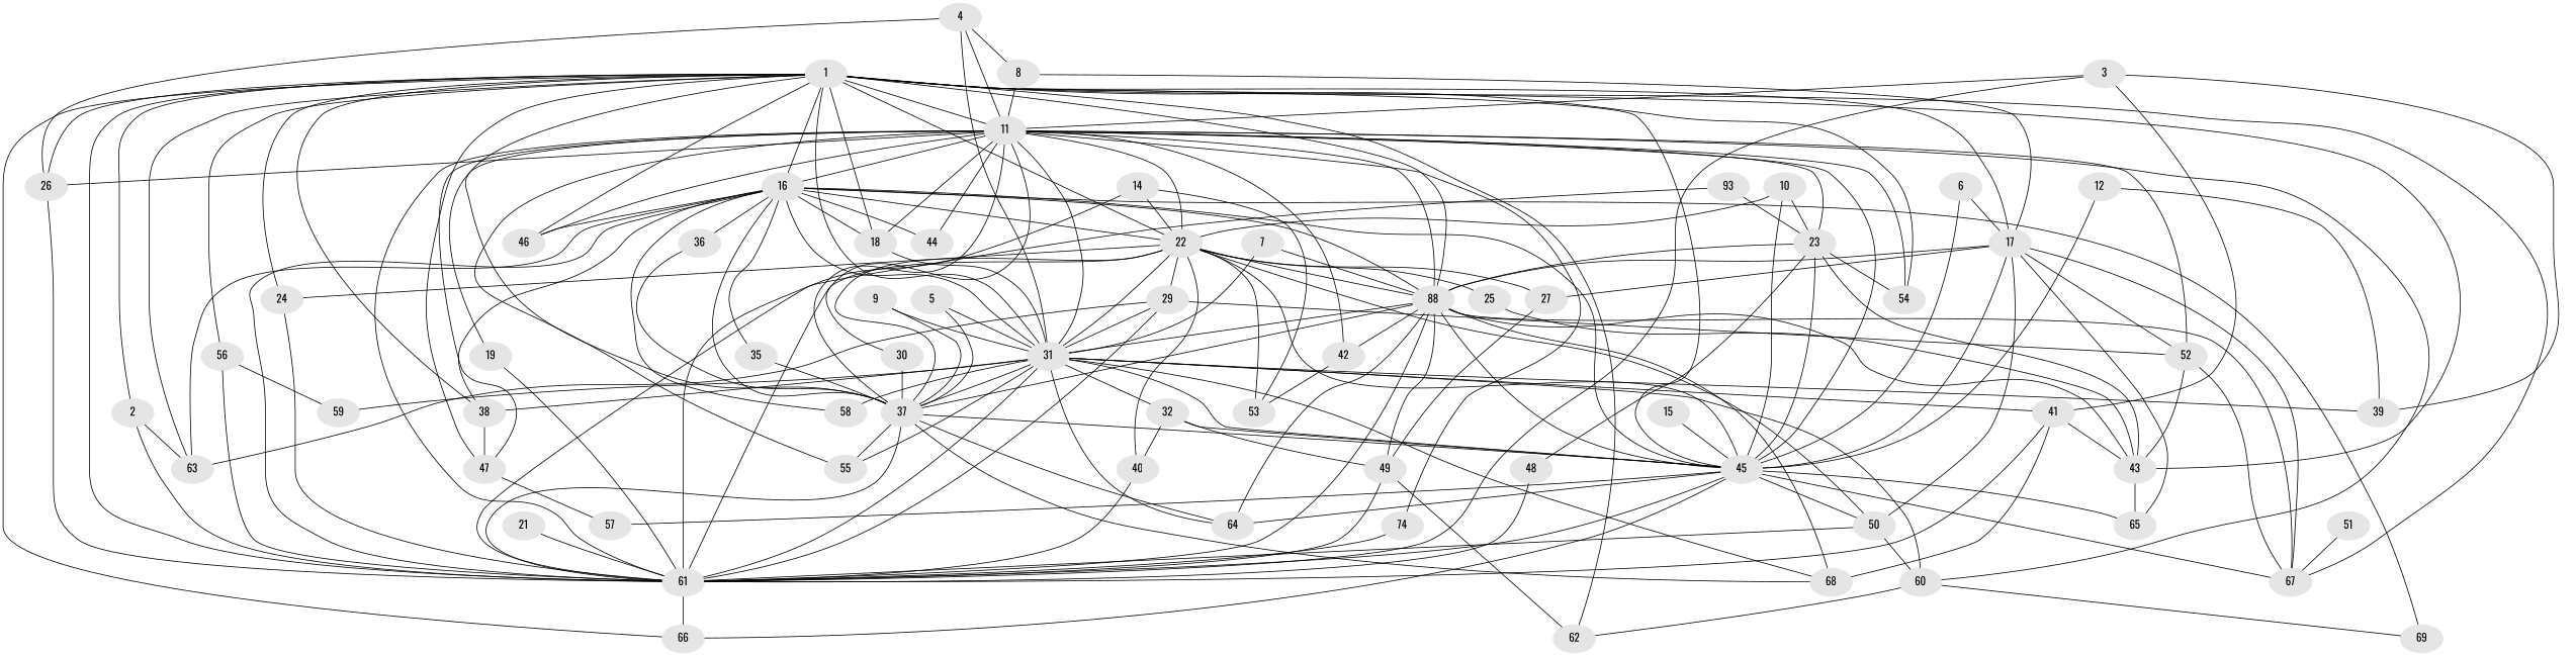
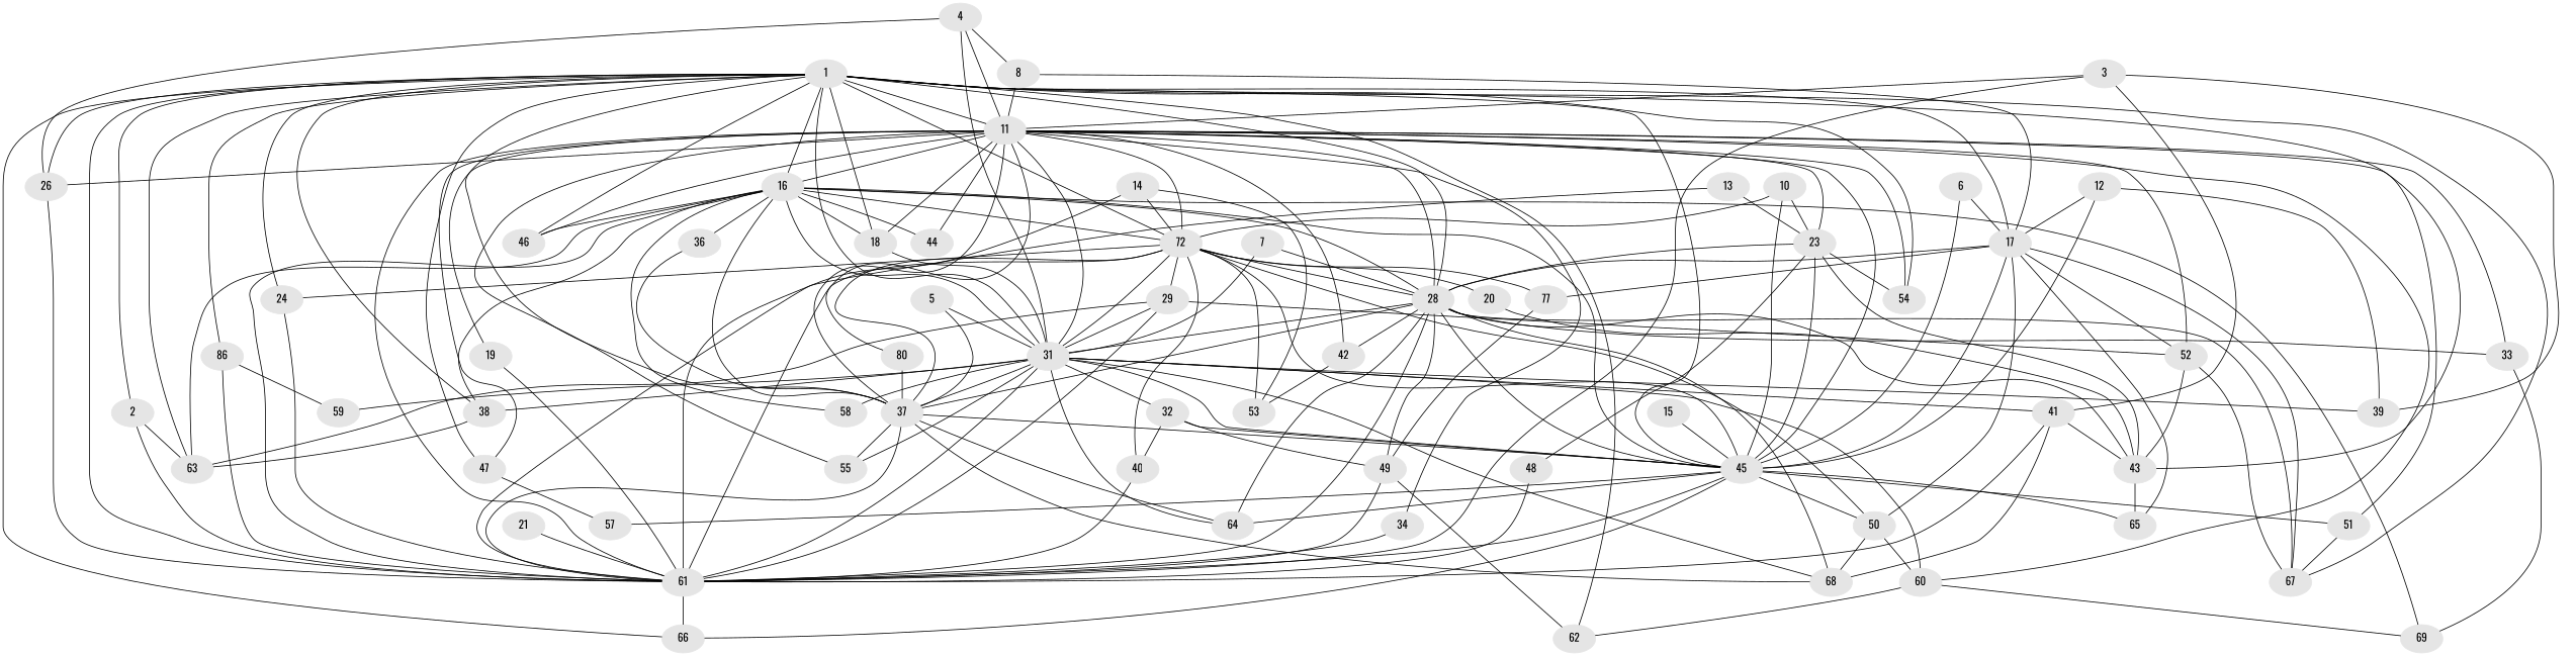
  graph {
    fontname=Oswald
    node [color=gray90 fontname=Oswald style=filled]
    edge [fontname=Oswald weight=1.0]
    1
    2
    11
    16
    17
    18
-   22
+   22 [label=72]
    24
    26
-   28 [label=88]
+   28
    31
    37
    38
    43
    45
    46
    47
    54
-   56
+   56 [label=86]
    61
    62
    63
    66
    67
    23
    19
-   30
-   34 [label=74]
+   30 [label=80]
+   33
+   34
    42
    44
    51
    52
    55
    60
-   35
    36
    58
    69
-   27
+   27 [label=77]
    50
    65
    53
-   25
+   25 [label=20]
    29
    40
    49
    64
    68
    39
    41
    32
    59
    57
    3
    4
    8
    5
    6
    7
-   9
    10
    48
    12
-   13 [label=93]
+   13
    14
    15
    21
    1 -- 2
    1 -- 11 [weight=3.0]
    1 -- 16 [weight=2.0]
    1 -- 17
    1 -- 18
    1 -- 22 [weight=2.0]
    1 -- 24
    1 -- 26 [weight=2.0]
    1 -- 28 [weight=3.0]
    1 -- 31 [weight=2.0]
    1 -- 37 [weight=2.0]
    1 -- 38
    1 -- 43
    1 -- 45 [weight=2.0]
    1 -- 46
    1 -- 47 [weight=2.0]
    1 -- 54
    1 -- 56
    1 -- 61 [weight=2.0]
    1 -- 62
    1 -- 63
    1 -- 66
    1 -- 67
    2 -- 61
    2 -- 63
    11 -- 16 [weight=4.0]
    11 -- 18
    11 -- 22
    11 -- 26
    11 -- 28 [weight=2.0]
    11 -- 31 [weight=2.0]
    11 -- 37 [weight=3.0]
    11 -- 45
    11 -- 46
    11 -- 47
    11 -- 54
    11 -- 61 [weight=2.0]
    11 -- 23
    11 -- 19
    11 -- 30
+   11 -- 33
    11 -- 34
    11 -- 42
    11 -- 44
+   11 -- 51
    11 -- 52
    11 -- 55
    11 -- 60
    16 -- 18
    16 -- 22
    16 -- 28
    16 -- 31
    16 -- 37
    16 -- 38
    16 -- 45
    16 -- 46
    16 -- 61
    16 -- 63
    16 -- 44
-   16 -- 35
    16 -- 36
    16 -- 58
    16 -- 69
    17 -- 28
    17 -- 45
    17 -- 67
    17 -- 52
    17 -- 27
    17 -- 50
    17 -- 65
    18 -- 31
    22 -- 24
    22 -- 28
    22 -- 31
    22 -- 37
    22 -- 45 [weight=2.0]
    22 -- 61
    22 -- 27
    22 -- 50
    22 -- 53
    22 -- 25
    22 -- 29
    22 -- 40
    24 -- 61
    26 -- 61
    28 -- 31
    28 -- 37
    28 -- 43
    28 -- 45 [weight=2.0]
    28 -- 61 [weight=2.0]
    28 -- 67
+   28 -- 33
    28 -- 42
    28 -- 49
    28 -- 64
    28 -- 68
    31 -- 37 [weight=2.0]
    31 -- 38
    31 -- 45
    31 -- 61
    31 -- 55
    31 -- 60
    31 -- 58
    31 -- 64
    31 -- 68
    31 -- 39
    31 -- 41
    31 -- 32
    31 -- 59
    37 -- 45
    37 -- 61
    37 -- 55 [weight=2.0]
    37 -- 64
    37 -- 68
-   38 -- 47
+   38 -- 63
    43 -- 65
    45 -- 61
    45 -- 66
-   45 -- 67
+   45 -- 51
    45 -- 50
    45 -- 65
    45 -- 64
    45 -- 57
    47 -- 57
    56 -- 61 [weight=2.0]
    56 -- 59
    61 -- 66
    23 -- 28
    23 -- 43
    23 -- 45 [weight=2.0]
    23 -- 54
    23 -- 48
    19 -- 61
    30 -- 37
+   33 -- 69
    34 -- 61
    42 -- 53
    51 -- 67
    52 -- 43
    52 -- 67
    60 -- 62
    60 -- 69
-   35 -- 37
    36 -- 37
    27 -- 49
-   50 -- 61
+   50 -- 68
    50 -- 60
    25 -- 43
    29 -- 31
    29 -- 61
    29 -- 63
    29 -- 52
    40 -- 61
    49 -- 61
    49 -- 62
    41 -- 43
    41 -- 61
    41 -- 68
    32 -- 45
    32 -- 40
    32 -- 49
    3 -- 11
    3 -- 61
    3 -- 39
    3 -- 41
    4 -- 11
    4 -- 26
    4 -- 31
    4 -- 8
    8 -- 11
    8 -- 17
    5 -- 31
    5 -- 37
    6 -- 17
    6 -- 45 [weight=2.0]
    7 -- 28
    7 -- 31
-   9 -- 31
-   9 -- 37
    10 -- 22
    10 -- 45
    10 -- 23
    48 -- 61
+   12 -- 17
    12 -- 45
    12 -- 39
    13 -- 61
    13 -- 23
    14 -- 22
    14 -- 61 [weight=2.0]
    14 -- 53
    15 -- 45
    21 -- 61
  }
